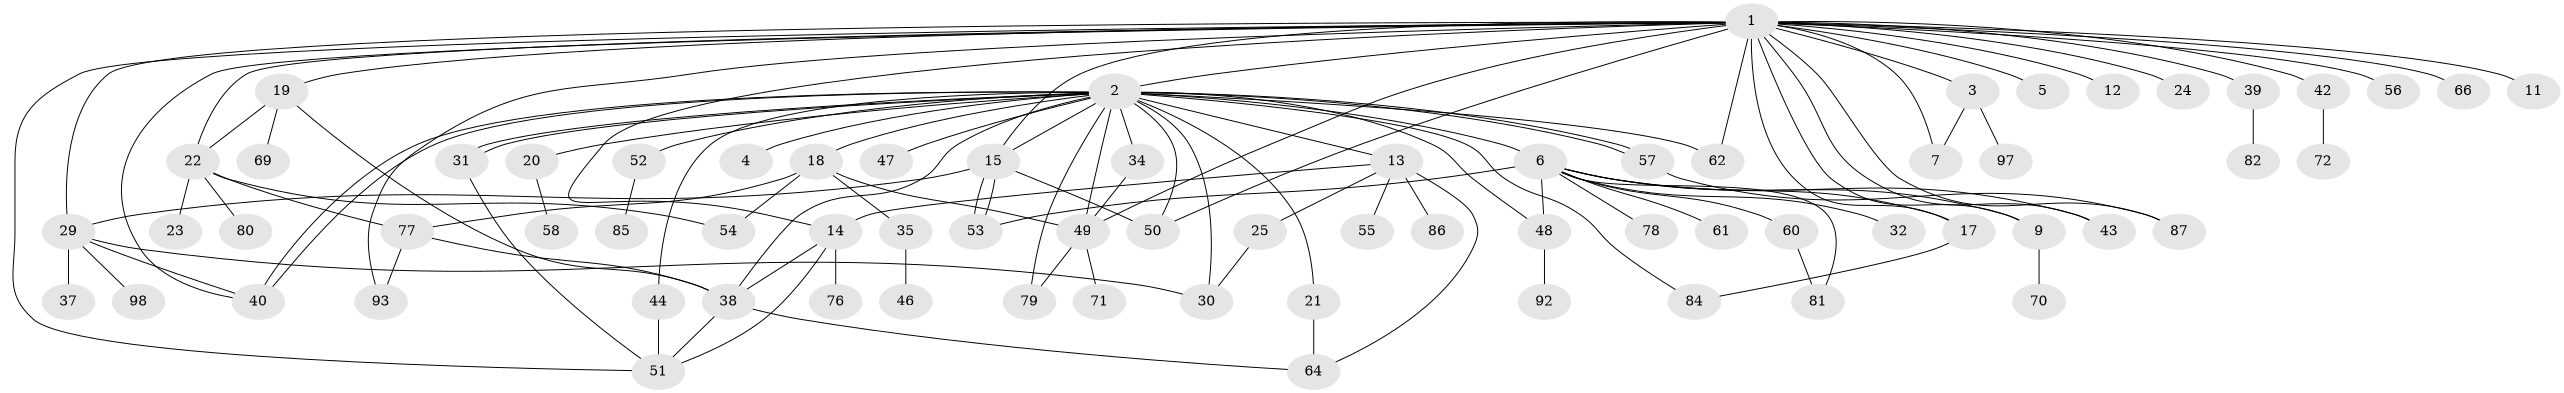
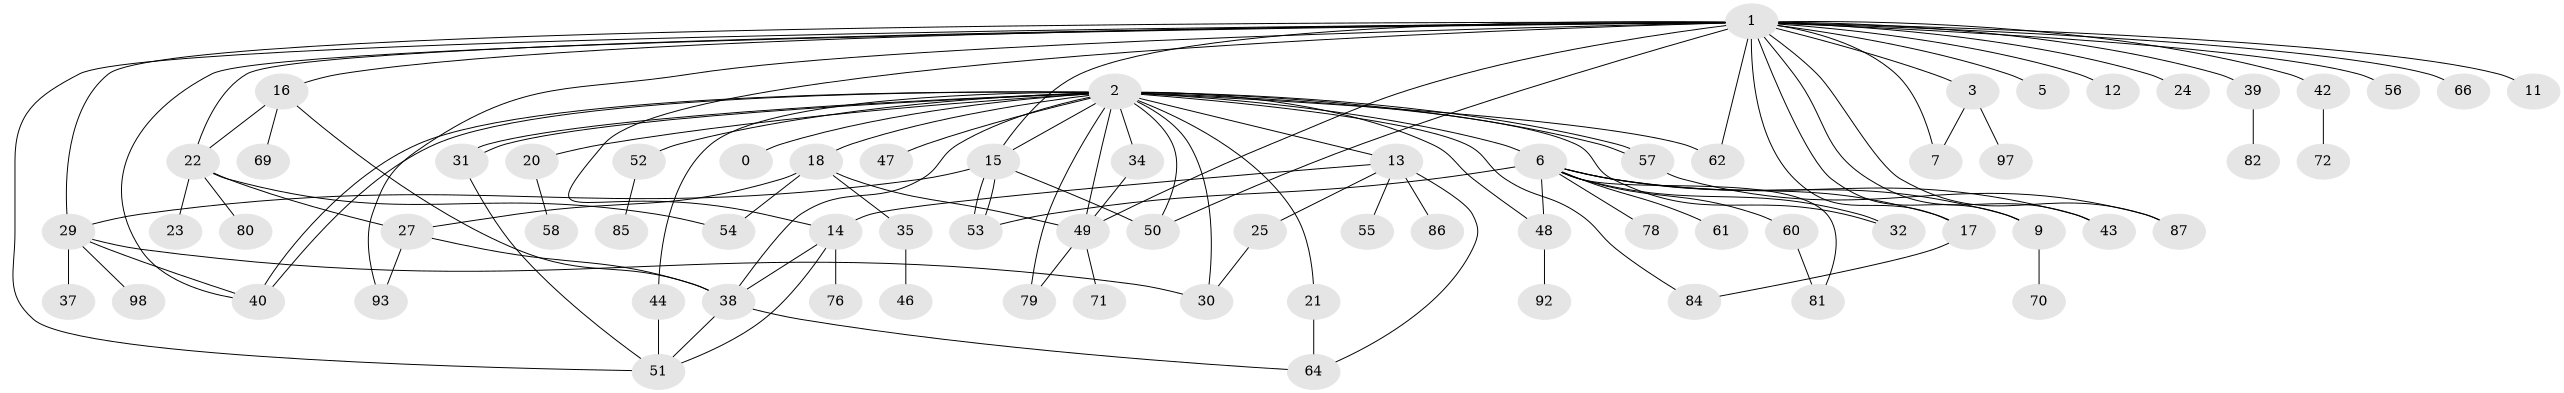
  graph {
    node [color=gray90 style=filled]
    1 [super="+11"]
    2 [super="+63"]
    3 [super="+8"]
    5
    7
    9
    12
    14 [super="+75"]
    15 [super="+97"]
-   16 [super="+45" label=19]
+   16 [super="+45"]
    17 [super="+33"]
    22 [super="+68"]
    24
    29 [super="+83"]
    39 [super="+61"]
    40
    42
    43
    49 [super="+94"]
    50 [super="+96"]
    51 [super="+74"]
    56
    62 [super="+65"]
    66
    87 [super="+89"]
    n26 [label=11]
    93
-   4
+   4 [label=0]
    6 [super="+10"]
    13 [super="+26"]
    18 [super="+19"]
    20
    21
    30
    31
    34
    38 [super="+73"]
    44
    47
    48
    52 [super="+78"]
    57 [super="+88"]
    84
    79
    n45 [label=97]
    70
    76
    53
    69
-   27 [super="+59" label=77]
+   27 [super="+59"]
    54
    23
    80
    37
    98
    82
    72
    71
    n59 [label=78]
    32
    n61 [label=61]
    60 [super="+67"]
    81 [super="+95"]
    64 [super="+77"]
    25
    55
    86
    35
    58
    92
    85
    46
-   1 -- 2
+   32 -- 2
    1 -- 3
    1 -- 5
    1 -- 7
    1 -- 9
    1 -- 12
    1 -- 14
    1 -- 15
    1 -- 16
    1 -- 17
    1 -- 22 [weight=2]
    1 -- 24
    1 -- 29
    1 -- 39
    1 -- 40
    1 -- 42
    1 -- 43
    1 -- 49 [weight=2]
    1 -- 50
    1 -- 51
    1 -- 56
    1 -- 62
    1 -- 66
    1 -- 87
    1 -- n26
    1 -- 93
    2 -- 15
    2 -- 40
    2 -- 40
    2 -- 49
    2 -- 50
    2 -- 62
    2 -- 4
    2 -- 6 [weight=2]
    2 -- 13
    2 -- 18
    2 -- 20
    2 -- 21
    2 -- 30
    2 -- 31
    2 -- 31
    2 -- 34
    2 -- 38
    2 -- 44
    2 -- 47
    2 -- 48
    2 -- 52
    2 -- 57
    2 -- 57
    2 -- 84
    2 -- 79
    3 -- 7
    3 -- n45
    9 -- 70
    14 -- 51
    14 -- 38
    14 -- 76
    15 -- 29
    15 -- 50
    15 -- 53
    15 -- 53
    16 -- 22
    16 -- 38
    16 -- 69
    17 -- 84
    22 -- 27
    22 -- 54
    22 -- 23
    22 -- 80
    29 -- 40
    29 -- 30
    29 -- 37
    29 -- 98
    39 -- 82
    42 -- 72
    49 -- 79
    49 -- 71
    6 -- 9
    6 -- 17
    6 -- 43 [weight=2]
    6 -- 48
    6 -- 53
    6 -- n59
    6 -- 32
    6 -- n61
    6 -- 60
    6 -- 81
    13 -- 14
    13 -- 64
    13 -- 25
    13 -- 55
    13 -- 86
    18 -- 49
    18 -- 27
    18 -- 54
    18 -- 35
    20 -- 58
    21 -- 64
    31 -- 51
    34 -- 49
    38 -- 51
    38 -- 64
    44 -- 51
    48 -- 92
    52 -- 85
    57 -- 87
    27 -- 93
    27 -- 38
    60 -- 81
    25 -- 30
    35 -- 46
  }
